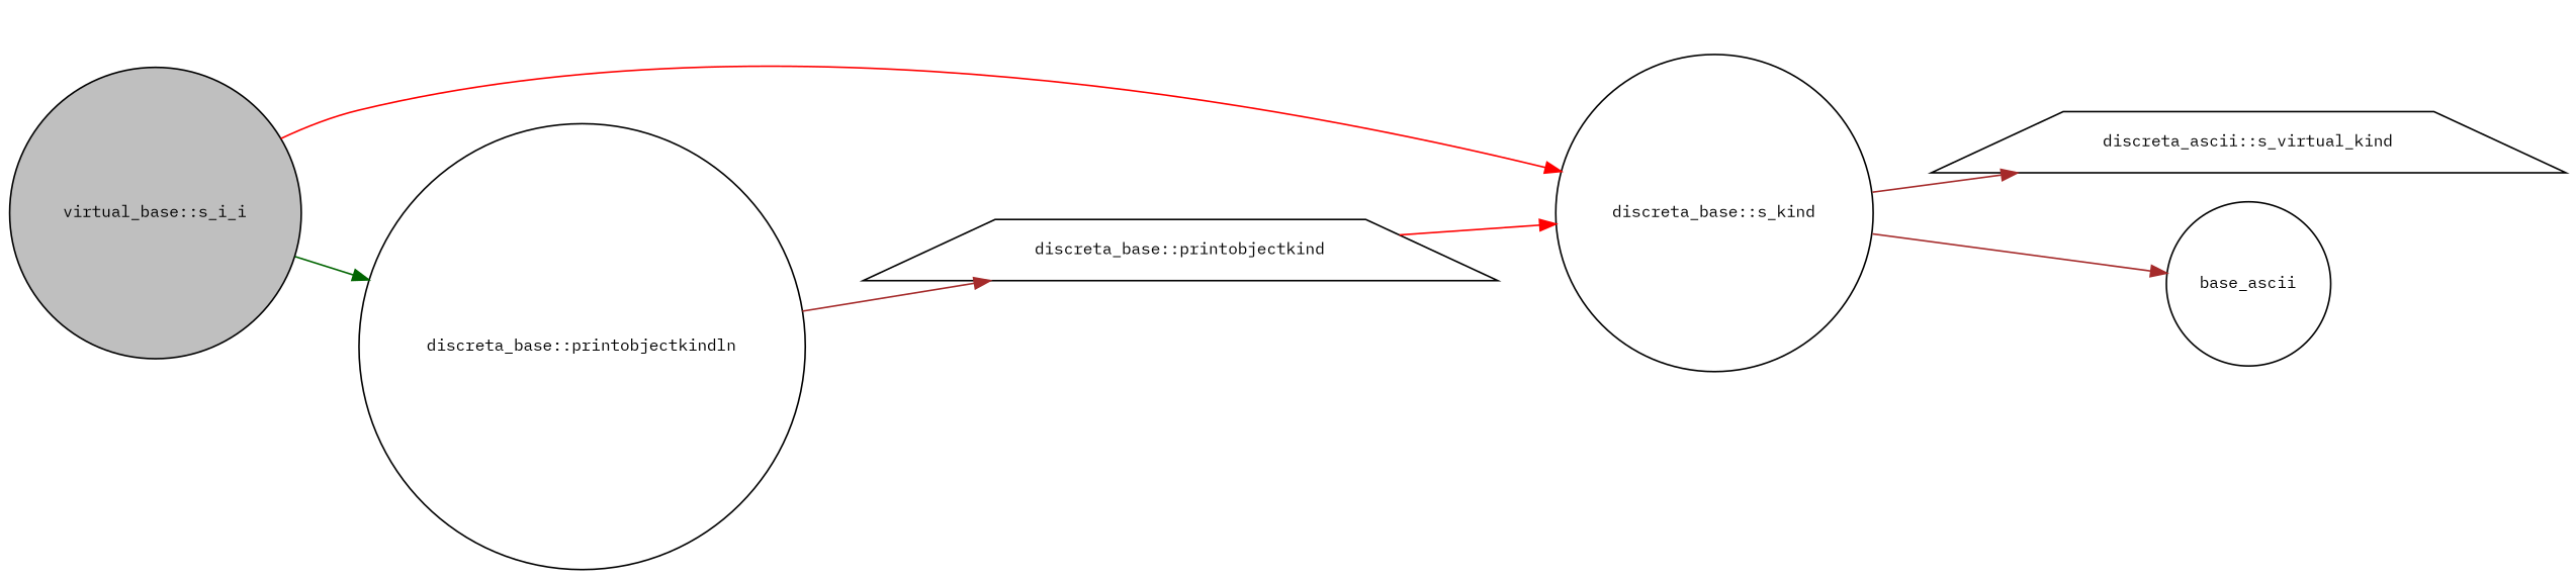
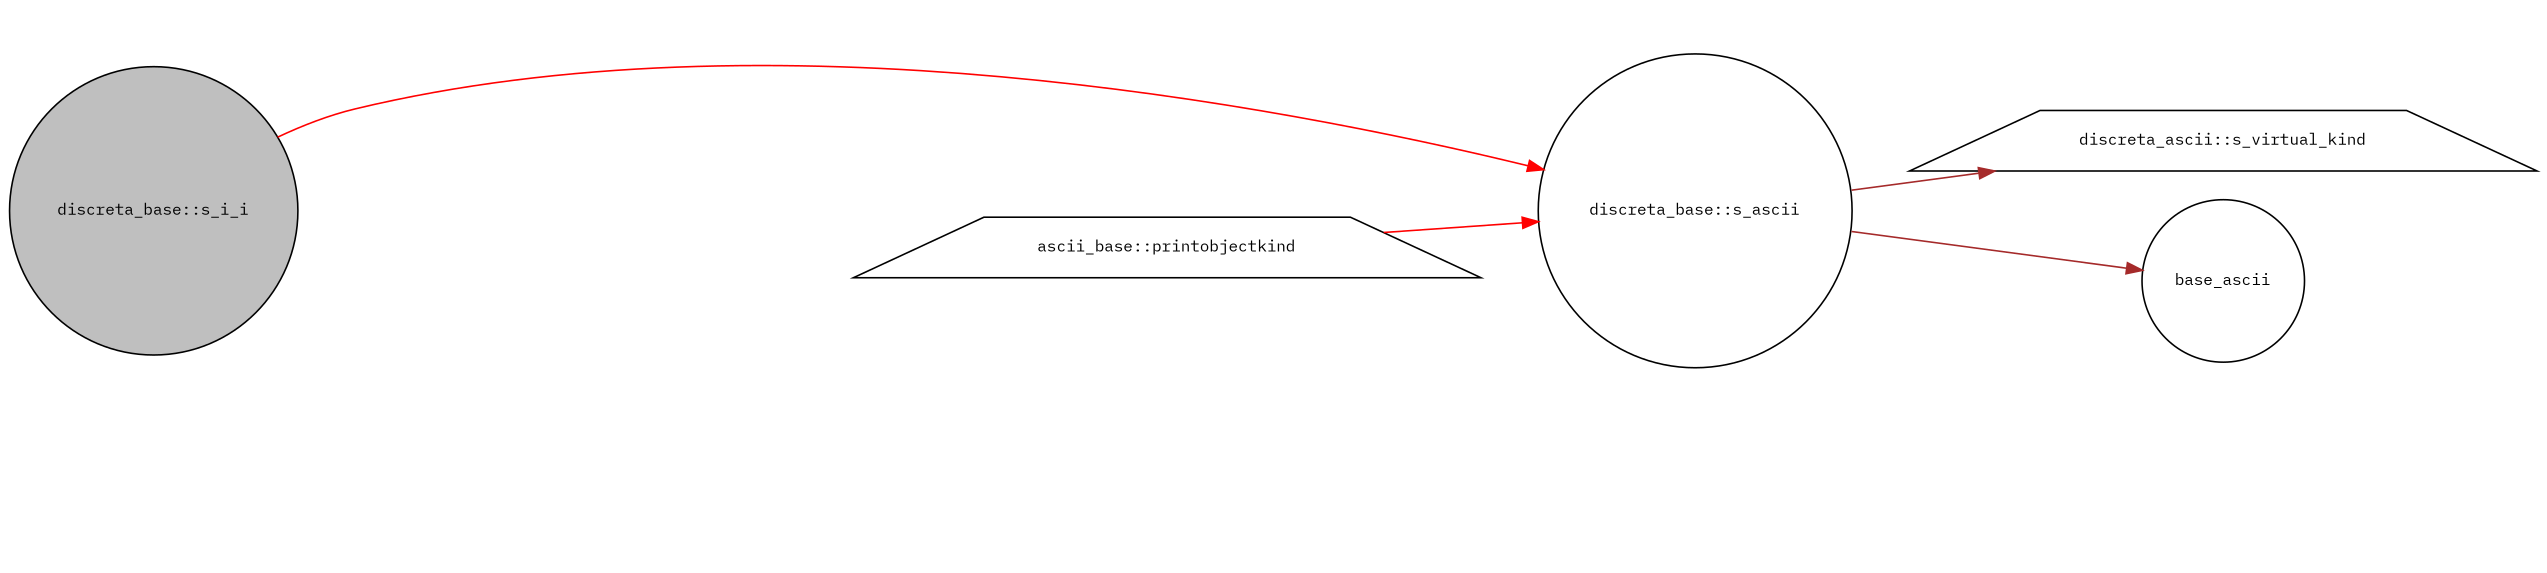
  digraph {
    fontname="IBM Plex Mono"
    rankdir=LR
    node [color=black fillcolor=white fontname="IBM Plex Mono" fontsize=10 shape=circle style=filled]
    edge [color=brown fontname="IBM Plex Mono" fontsize=10 labelfontname=Helvetica labelfontsize=10 style=solid]
-   n1 [fillcolor=grey75 fontcolor=black height=0.2 label="virtual_base::s_i_i" width=0.4]
-   n2 [height=0.2 label="discreta_base::s_kind" width=0.4]
-   n3 [height=0.2 label="discreta_base::printobjectkindln" width=0.4]
+   n1 [fillcolor=grey75 fontcolor=black height=0.2 label="discreta_base::s_i_i" width=0.4]
+   n2 [height=0.2 label="discreta_base::s_ascii" width=0.4]
    n4 [height=0.2 label="discreta_ascii::s_virtual_kind" shape=trapezium width=0.4]
    n5 [height=0.2 label=base_ascii width=0.4]
-   n6 [height=0.2 label="discreta_base::printobjectkind" shape=trapezium width=0.4]
+   n6 [height=0.2 label="ascii_base::printobjectkind" shape=trapezium width=0.4]
    n1 -> n2 [color=red]
-   n1 -> n3 [color=darkgreen]
    n2 -> n4
    n2 -> n5
-   n3 -> n6
    n6 -> n2 [color=red]
  }
